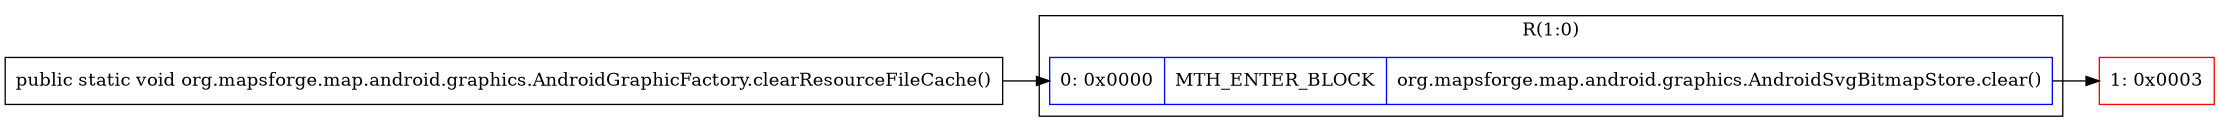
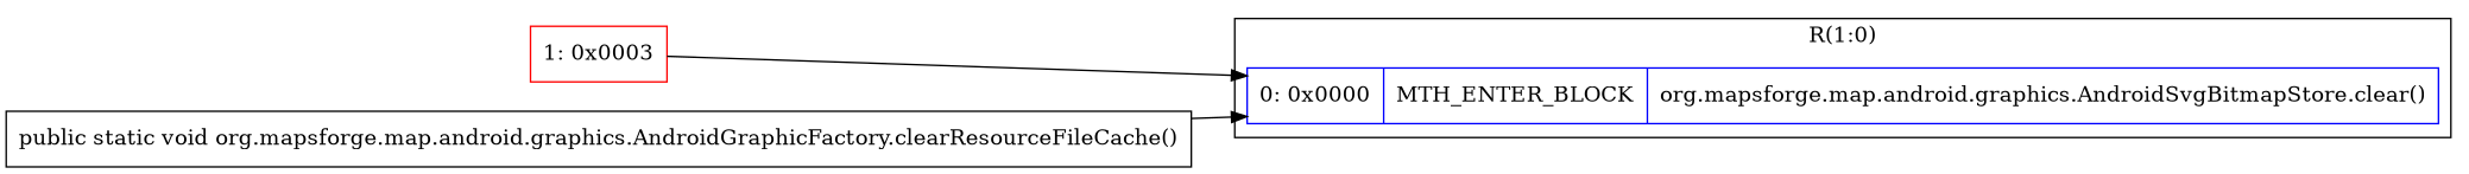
  digraph {
    rankdir=LR
    node [shape=record]
    n1 [color=blue label="{0\:\ 0x0000|MTH_ENTER_BLOCK\l|org.mapsforge.map.android.graphics.AndroidSvgBitmapStore.clear()\l}"]
    n2 [color=red label="{1\:\ 0x0003}"]
    n3 [label="{public static void org.mapsforge.map.android.graphics.AndroidGraphicFactory.clearResourceFileCache() }"]
    subgraph cluster_1 {
      label="R(1:0)"
      n1
    }
-   n1 -> n2
+   n2 -> n1
    n3 -> n1
  }
